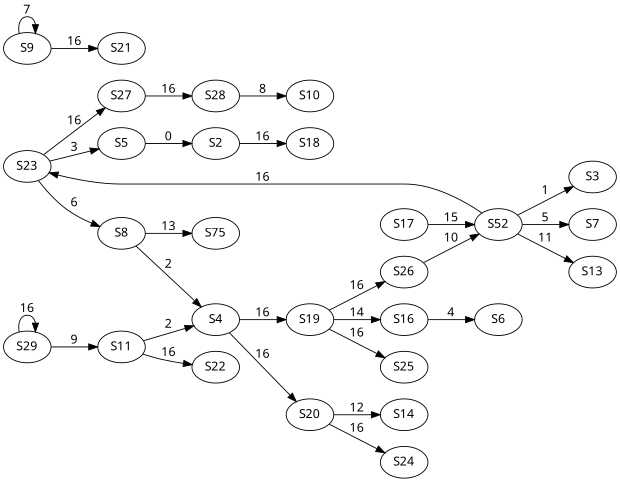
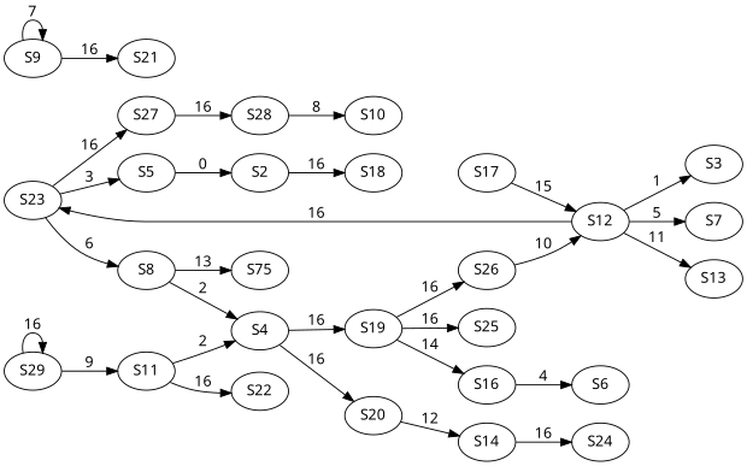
  strict digraph {
    fontname="Noto Sans"
    rankdir=LR
    node [fontname="Noto Sans"]
    edge [fontname="Noto Sans"]
    S5
    S2
    S18
-   S12 [label=S52]
+   S12
    S3
    S23
    S7
    S13
    S8
    S27
    S17
    S4
    n13 [label=S75]
    S20
    S19
    S14
    S16
    S26
    S25
    S28
    S6
    S9
    S21
    S10
    S29
    S11
    S22
    S24
    S5 -> S2 [label=0]
    S2 -> S18 [label=16]
    S12 -> S3 [label=1]
    S12 -> S23 [label=16]
    S12 -> S7 [label=5]
    S12 -> S13 [label=11]
    S23 -> S5 [label=3]
    S23 -> S8 [label=6]
    S23 -> S27 [label=16]
    S8 -> S4 [label=2]
    S8 -> n13 [label=13]
    S27 -> S28 [label=16]
    S17 -> S12 [label=15]
    S4 -> S20 [label=16]
    S4 -> S19 [label=16]
    S20 -> S14 [label=12]
    S19 -> S16 [label=14]
    S19 -> S26 [label=16]
    S19 -> S25 [label=16]
-   S20 -> S24 [label=16]
+   S14 -> S24 [label=16]
    S16 -> S6 [label=4]
    S26 -> S12 [label=10]
    S28 -> S10 [label=8]
    S9 -> S9 [label=7]
    S9 -> S21 [label=16]
    S29 -> S29 [label=16]
    S29 -> S11 [label=9]
    S11 -> S4 [label=2]
    S11 -> S22 [label=16]
  }
